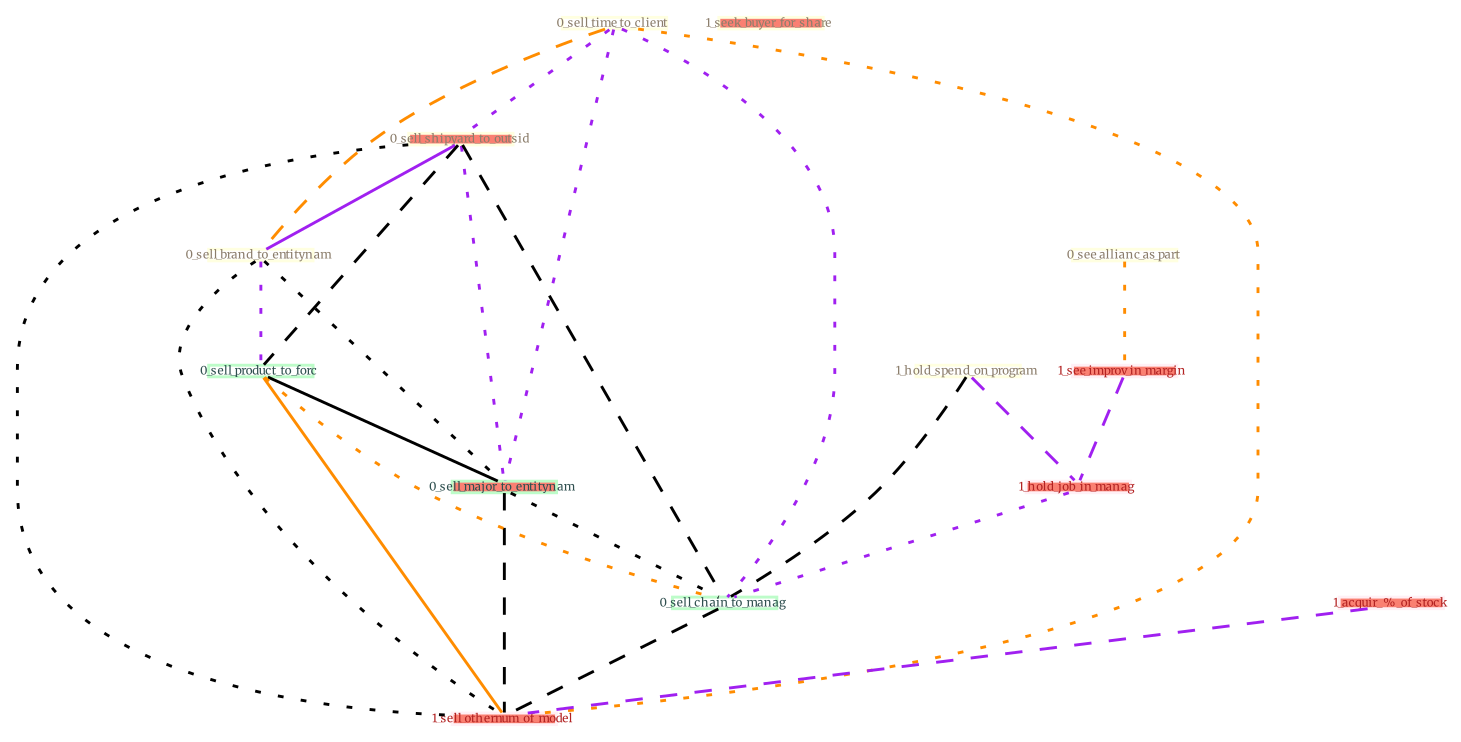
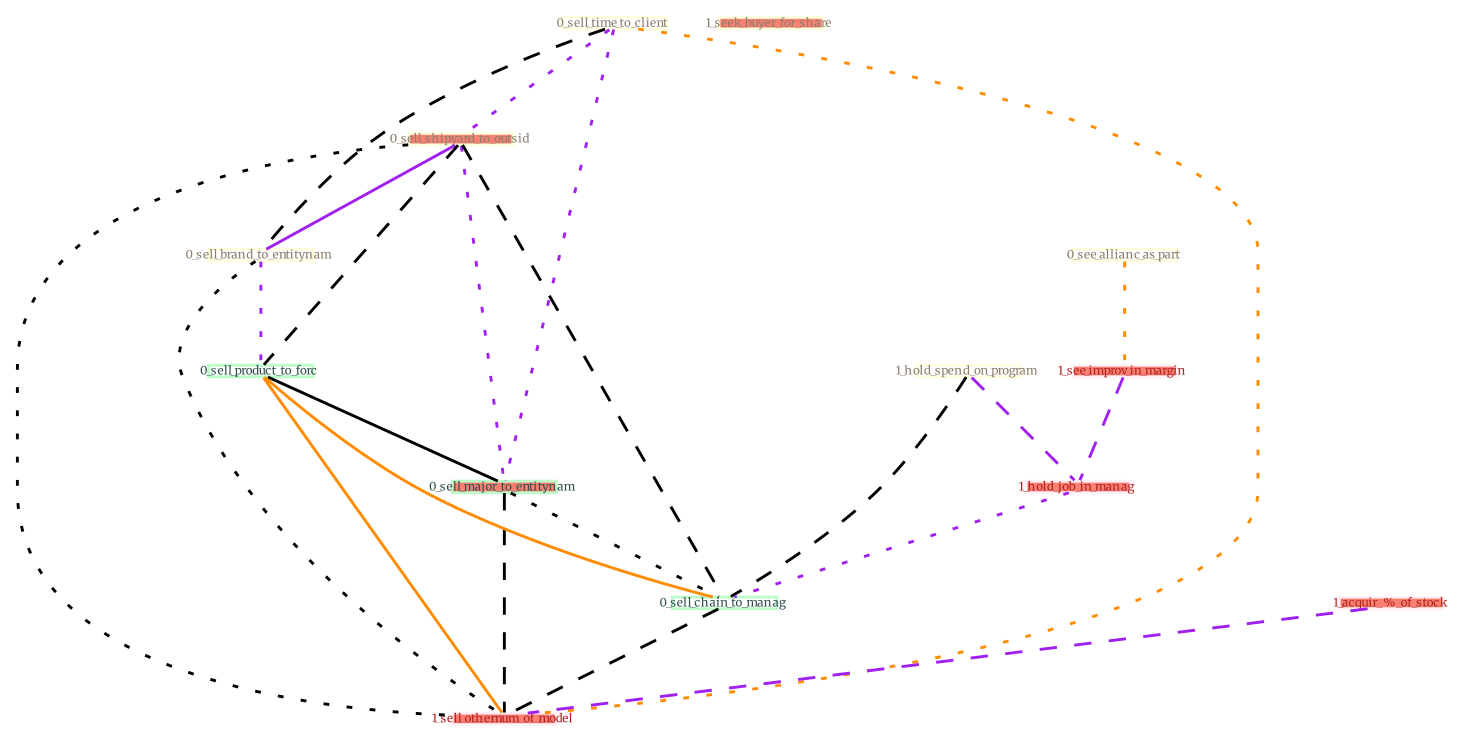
  graph {
    fontname=Merriweather
    node [color="#ffffe0" fillcolor=salmon fixedsize=true fontcolor="#8b7d6b" fontname=Merriweather fontsize=4 shape=polygon style=filled]
    edge [color=black fontname=Merriweather style=dotted w=2]
    "0_sell_time_to_client " [fillcolor=white height=.06 width=.5]
    "1_seek_buyer_for_share " [height=.06 width=.5]
    "0_sell_shipyard_to_outsid " [height=.06 width=.5]
    "0_sell_brand_to_entitynam " [fillcolor=white height=.06 width=.5]
    "0_see_allianc_as_part " [fillcolor=white height=.06 width=.5]
    "1_hold_spend_on_program " [fillcolor=white height=.06 width=.5]
    "1_see_improv_in_margin " [color="#fff0f5" fontcolor="#b22222" height=.06 width=.5]
    "1_acquir_%_of_stock " [color="#fff0f5" fontcolor="#b22222" height=.06 width=.5]
    "1_hold_job_in_manag " [color="#fff0f5" fontcolor="#b22222" height=.06 width=.5]
    "1_sell_othernum_of_model " [color="#fff0f5" fontcolor="#b22222" height=.06 width=.5]
    "0_sell_major_to_entitynam " [color="#BDFCC9" fontcolor="#2f4f4f" height=.06 width=.5]
    "0_sell_chain_to_manag " [color="#BDFCC9" fillcolor=white fontcolor="#2f4f4f" height=.06 width=.5]
    "0_sell_product_to_forc " [color="#BDFCC9" fillcolor=white fontcolor="#2f4f4f" height=.06 width=.5]
    subgraph sub_1 {
      "0_sell_time_to_client "
      "1_seek_buyer_for_share "
      "0_sell_shipyard_to_outsid "
      "0_sell_brand_to_entitynam "
      "0_see_allianc_as_part "
      "1_hold_spend_on_program "
    }
    subgraph sub_2 {
      "1_see_improv_in_margin "
      "1_acquir_%_of_stock "
      "1_hold_job_in_manag "
      "1_sell_othernum_of_model "
    }
    "0_sell_time_to_client " -- "0_sell_shipyard_to_outsid " [color=purple]
-   "0_sell_time_to_client " -- "0_sell_brand_to_entitynam " [color=darkorange style=dashed]
+   "0_sell_time_to_client " -- "0_sell_brand_to_entitynam " [style=dashed]
    "0_sell_time_to_client " -- "1_sell_othernum_of_model " [color=darkorange w=1]
    "0_sell_time_to_client " -- "0_sell_major_to_entitynam " [color=purple]
-   "0_sell_time_to_client " -- "0_sell_chain_to_manag " [color=purple]
    "0_sell_shipyard_to_outsid " -- "0_sell_brand_to_entitynam " [color=purple style=solid]
    "0_sell_shipyard_to_outsid " -- "1_sell_othernum_of_model " [w=1]
    "0_sell_shipyard_to_outsid " -- "0_sell_major_to_entitynam " [color=purple]
    "0_sell_shipyard_to_outsid " -- "0_sell_chain_to_manag " [style=dashed]
    "0_sell_shipyard_to_outsid " -- "0_sell_product_to_forc " [style=dashed]
    "0_sell_brand_to_entitynam " -- "1_sell_othernum_of_model " [w=1]
-   "0_sell_brand_to_entitynam " -- "0_sell_major_to_entitynam " [w=3]
    "0_sell_brand_to_entitynam " -- "0_sell_product_to_forc " [color=purple]
    "0_see_allianc_as_part " -- "1_see_improv_in_margin " [color=darkorange w=1]
    "1_hold_spend_on_program " -- "1_hold_job_in_manag " [color=purple style=dashed w=1]
    "1_hold_spend_on_program " -- "0_sell_chain_to_manag " [style=dashed]
    "1_see_improv_in_margin " -- "1_hold_job_in_manag " [color=purple style=dashed w=1]
    "1_acquir_%_of_stock " -- "1_sell_othernum_of_model " [color=purple style=dashed w=1]
    "1_hold_job_in_manag " -- "0_sell_chain_to_manag " [color=purple w=1]
    "0_sell_major_to_entitynam " -- "1_sell_othernum_of_model " [style=dashed w=1]
    "0_sell_major_to_entitynam " -- "0_sell_chain_to_manag "
    "0_sell_chain_to_manag " -- "1_sell_othernum_of_model " [style=dashed w=1]
    "0_sell_product_to_forc " -- "1_sell_othernum_of_model " [color=darkorange style=solid w=1]
    "0_sell_product_to_forc " -- "0_sell_major_to_entitynam " [style=solid]
-   "0_sell_product_to_forc " -- "0_sell_chain_to_manag " [color=darkorange]
+   "0_sell_product_to_forc " -- "0_sell_chain_to_manag " [color=darkorange style=solid]
  }
